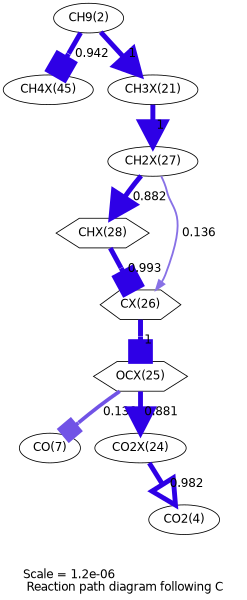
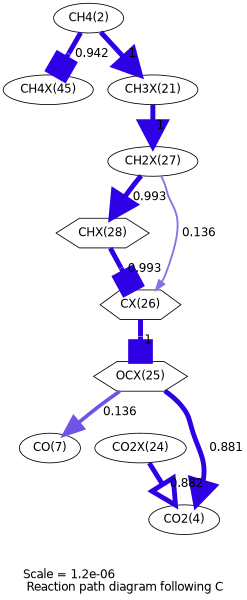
  digraph {
    fontname=Helvetica
    label="Scale = 1.2e-06\l Reaction path diagram following C"
    node [fontname=Helvetica shape=ellipse]
    edge [arrowhead=normal arrowsize=3 color="0.7, 1.5, 0.9" fontname=Helvetica penwidth=6]
-   n1 [label="CH9(2)"]
+   n1 [label="CH4(2)"]
    n2 [label="CH4X(45)"]
    n3 [label="CH3X(21)"]
    n4 [label="CH2X(27)"]
    n5 [label="CHX(28)" shape=hexagon]
    n6 [label="CX(26)" shape=hexagon]
    n7 [label="OCX(25)" shape=hexagon]
    n8 [label="CO(7)"]
    n9 [label="CO2X(24)"]
    n10 [label="CO2(4)"]
    n1 -> n2 [arrowhead=box arrowsize=2.98 color="0.7, 1.44, 0.9" label=" 0.942" penwidth=5.95]
    n1 -> n3 [label=" 1"]
    n3 -> n4 [label=" 1"]
-   n4 -> n5 [color="0.7, 1.49, 0.9" label=" 0.882" penwidth=5.99]
+   n4 -> n5 [color="0.7, 1.49, 0.9" label=" 0.993" penwidth=5.99]
    n4 -> n6 [arrowsize=1.13 color="0.7, 0.507, 0.9" label=" 0.136" penwidth=2.27]
    n5 -> n6 [arrowhead=box color="0.7, 1.49, 0.9" label=" 0.993" penwidth=5.99]
    n6 -> n7 [arrowhead=box label=" 1"]
-   n7 -> n8 [arrowhead=box arrowsize=2.25 color="0.7, 0.636, 0.9" label=" 0.136" penwidth=4.5]
-   n7 -> n9 [arrowsize=2.95 color="0.7, 1.38, 0.9" label=" 0.881" penwidth=5.9]
-   n9 -> n10 [arrowhead=onormal arrowsize=2.95 color="0.7, 1.38, 0.9" label=" 0.982" penwidth=5.91]
+   n7 -> n8 [arrowsize=2.25 color="0.7, 0.636, 0.9" label=" 0.136" penwidth=4.5]
+   n7 -> n10 [arrowsize=2.95 color="0.7, 1.38, 0.9" label=" 0.881" penwidth=5.9]
+   n9 -> n10 [arrowhead=onormal arrowsize=2.95 color="0.7, 1.38, 0.9" label=" 0.882" penwidth=5.91]
  }
